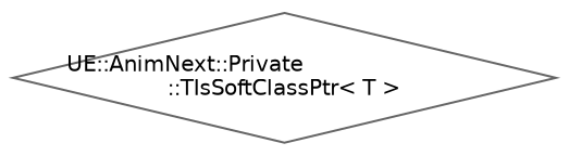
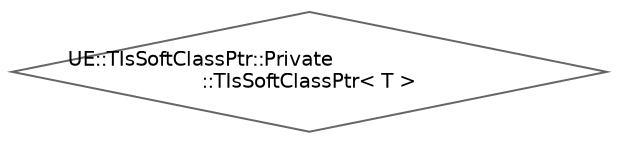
  digraph {
    rankdir=TB
-   n1 [color=grey40 fillcolor=white fontname=Helvetica fontsize=10 height=0.2 label="UE::AnimNext::Private\l::TIsSoftClassPtr\< T \>" shape=diamond style=filled width=0.4]
+   n1 [color=grey40 fillcolor=white fontname=Helvetica fontsize=10 height=0.2 label="UE::TIsSoftClassPtr::Private\l::TIsSoftClassPtr\< T \>" shape=diamond style=filled width=0.4]
  }
